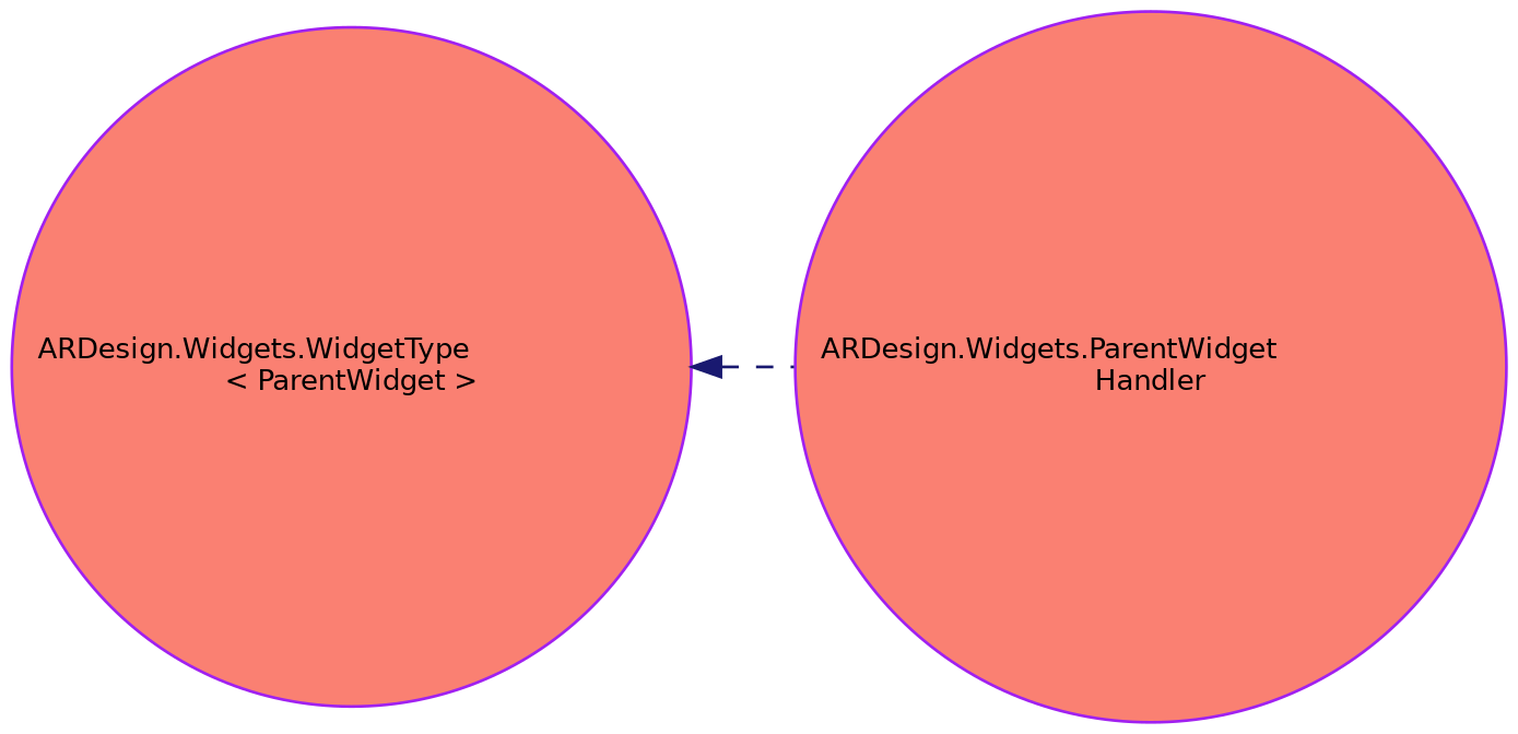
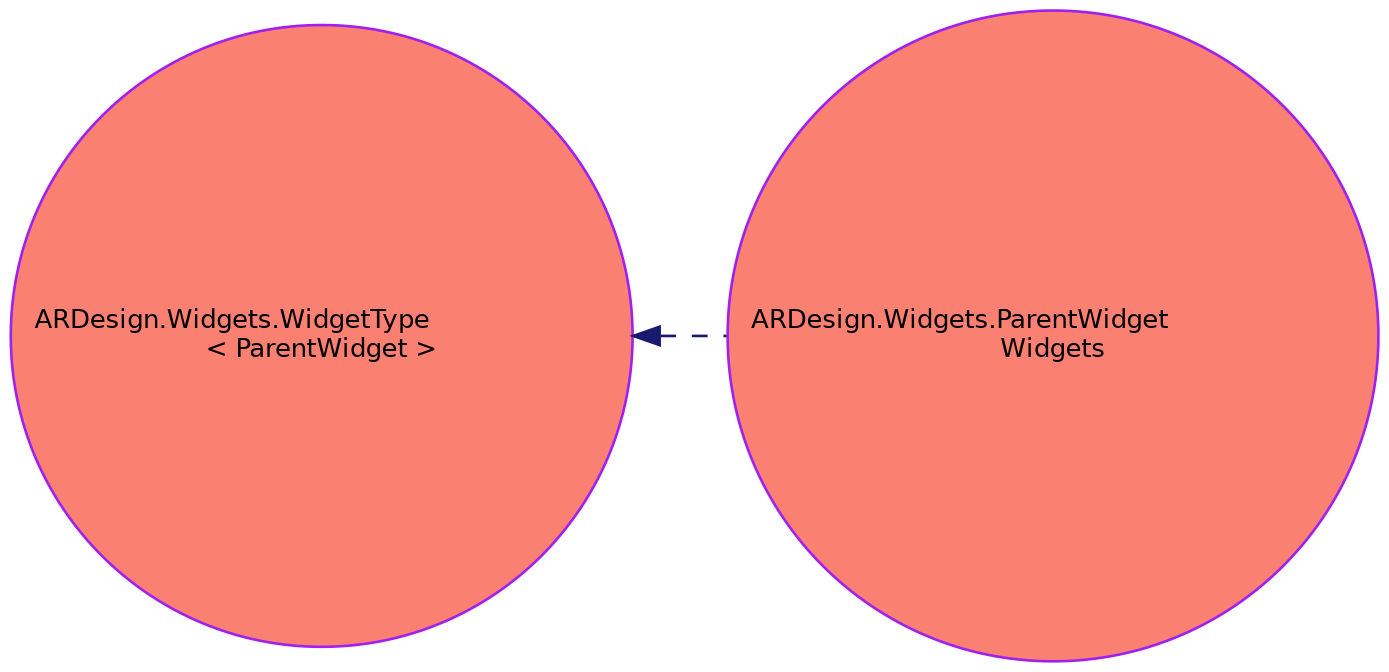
  digraph {
    rankdir=LR
    node [color=purple fillcolor=salmon fontname=Helvetica fontsize=10 shape=circle style=filled]
    n1 [height=0.2 label="ARDesign.Widgets.WidgetType\l\< ParentWidget \>" width=0.4]
-   n2 [height=0.2 label="ARDesign.Widgets.ParentWidget\lHandler" width=0.4]
+   n2 [height=0.2 label="ARDesign.Widgets.ParentWidget\lWidgets" width=0.4]
    n1 -> n2 [color=midnightblue dir=back fontname=Helvetica fontsize=10 labelfontname=Helvetica labelfontsize=10 style=dashed]
  }
